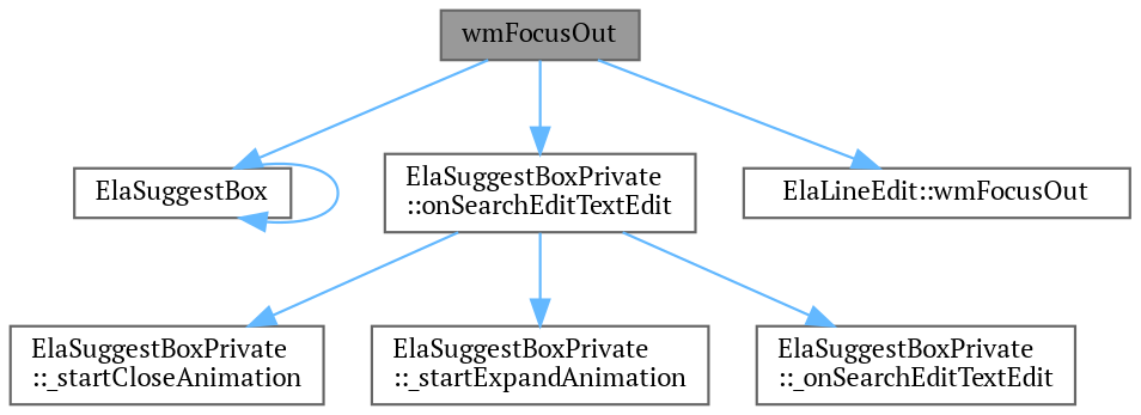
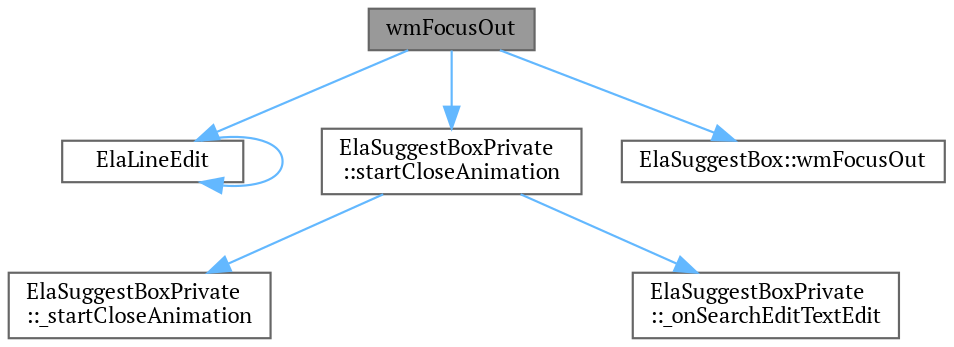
  digraph {
    fontname="PT Serif"
    rankdir=TB
    node [color=grey40 fillcolor=white fontname="PT Serif" fontsize=10 shape=box style=filled]
    edge [color=steelblue1 fontname="PT Serif" fontsize=10 labelfontname=Helvetica labelfontsize=10 style=solid]
    n1 [color=gray40 fillcolor=grey60 fontcolor=black height=0.2 label=wmFocusOut width=0.4]
-   n2 [height=0.2 label=ElaSuggestBox width=0.4]
-   n3 [height=0.2 label="ElaSuggestBoxPrivate\l::onSearchEditTextEdit" width=0.4]
-   n4 [height=0.2 label="ElaLineEdit::wmFocusOut" width=0.4]
+   n2 [height=0.2 label=ElaLineEdit width=0.4]
+   n3 [height=0.2 label="ElaSuggestBoxPrivate\l::startCloseAnimation" width=0.4]
+   n4 [height=0.2 label="ElaSuggestBox::wmFocusOut" width=0.4]
    n5 [height=0.2 label="ElaSuggestBoxPrivate\l::_startCloseAnimation" width=0.4]
-   n6 [height=0.2 label="ElaSuggestBoxPrivate\l::_startExpandAnimation" width=0.4]
    n7 [height=0.2 label="ElaSuggestBoxPrivate\l::_onSearchEditTextEdit" width=0.4]
    n1 -> n2
    n1 -> n3
    n1 -> n4
    n2 -> n2
    n3 -> n5
-   n3 -> n6
    n3 -> n7
  }
